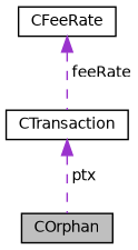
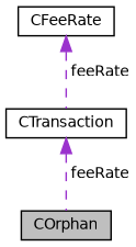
  digraph {
    node [color=black fillcolor=white fontname=Helvetica fontsize=10 shape=record style=filled]
    edge [color=darkorchid3 dir=back fontname=Helvetica fontsize=10 labelfontname=Helvetica labelfontsize=10 style=dashed]
    n1 [fillcolor=grey75 fontcolor=black height=0.2 label=COrphan width=0.4]
    n2 [height=0.2 label=CTransaction width=0.4]
    n3 [height=0.2 label=CFeeRate width=0.4]
-   n2 -> n1 [label=" ptx"]
+   n2 -> n1 [label=" feeRate"]
    n3 -> n2 [label=" feeRate"]
  }
